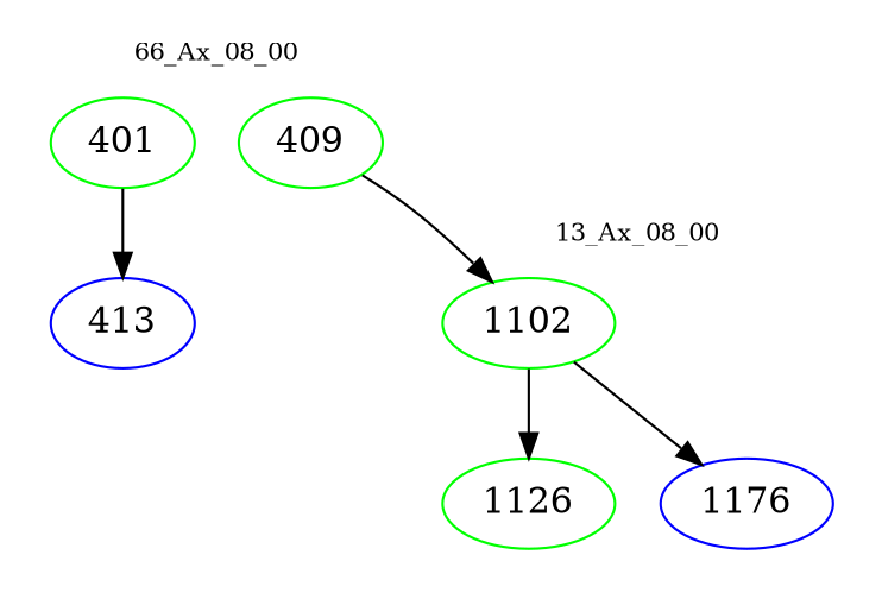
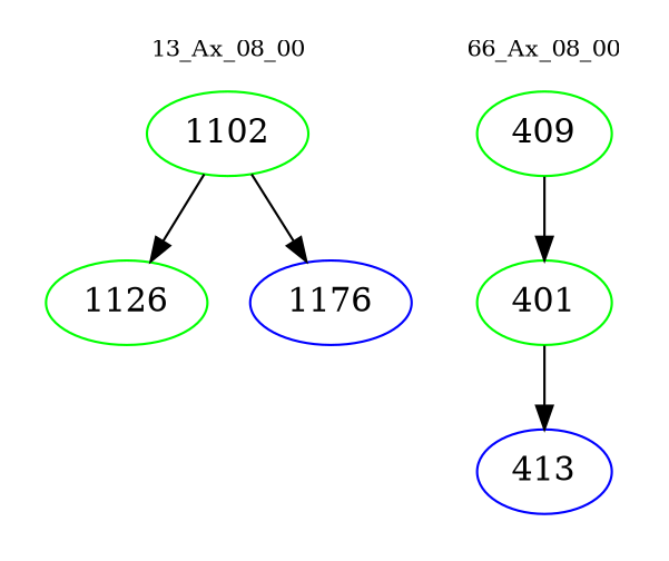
  digraph {
    node [color=green]
    edge [color=black]
    n1 [label=1126]
    n2 [label=1102]
    n3 [color=blue label=1176]
    n4 [label=409]
    n5 [label=401]
    n6 [color=blue label=413]
    subgraph cluster_1 {
      color=white
      fontsize=10
      label="13_Ax_08_00"
      n1
      n2
      n3
    }
    subgraph cluster_2 {
      color=white
      fontsize=10
      label="66_Ax_08_00"
      n4
      n5
      n6
    }
    n2 -> n1
    n2 -> n3
-   n4 -> n2
+   n4 -> n5
    n5 -> n6
  }
